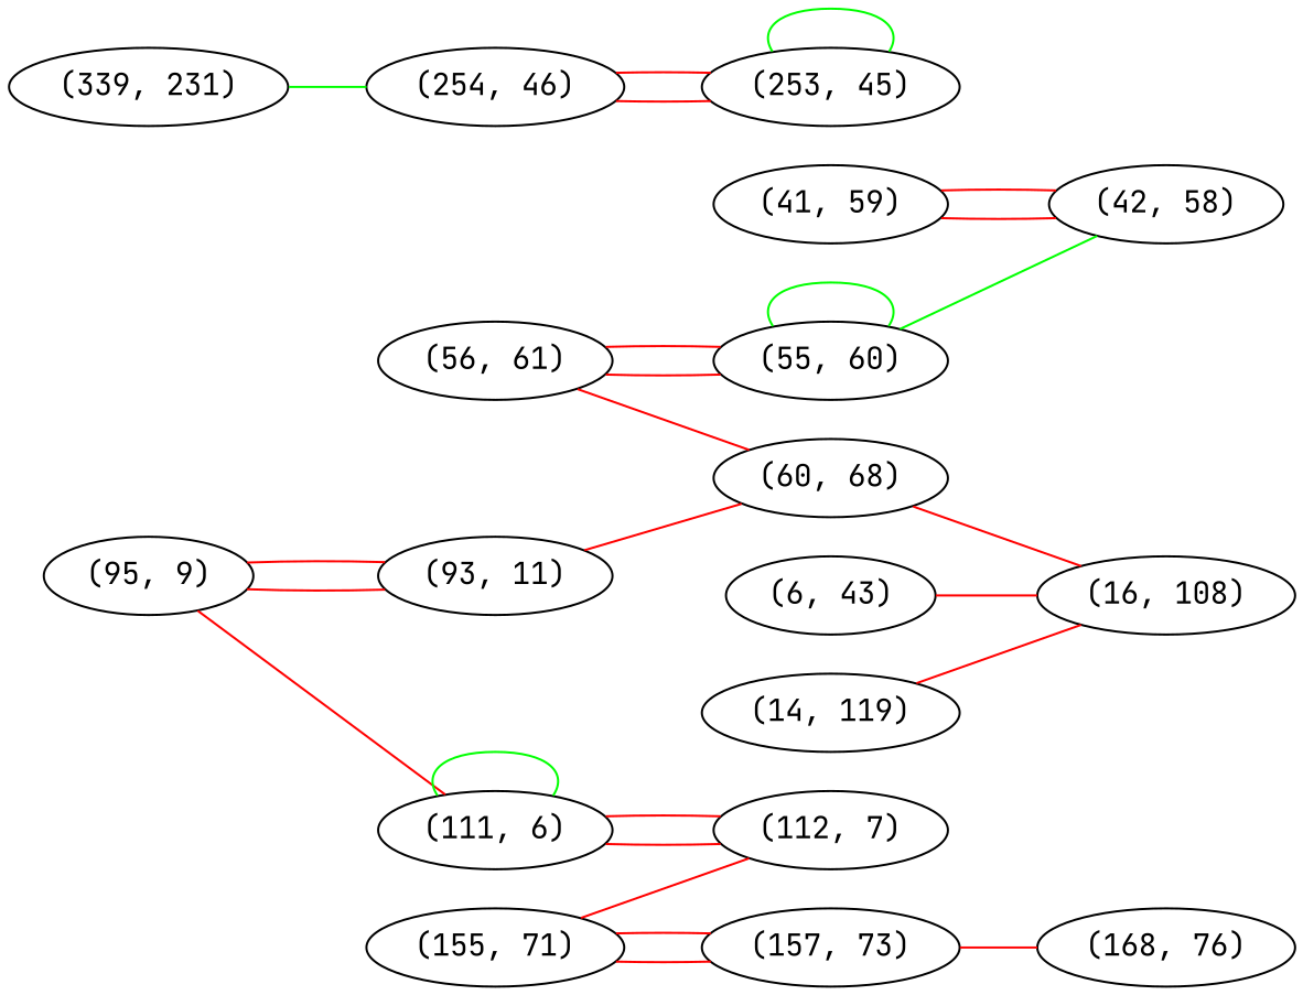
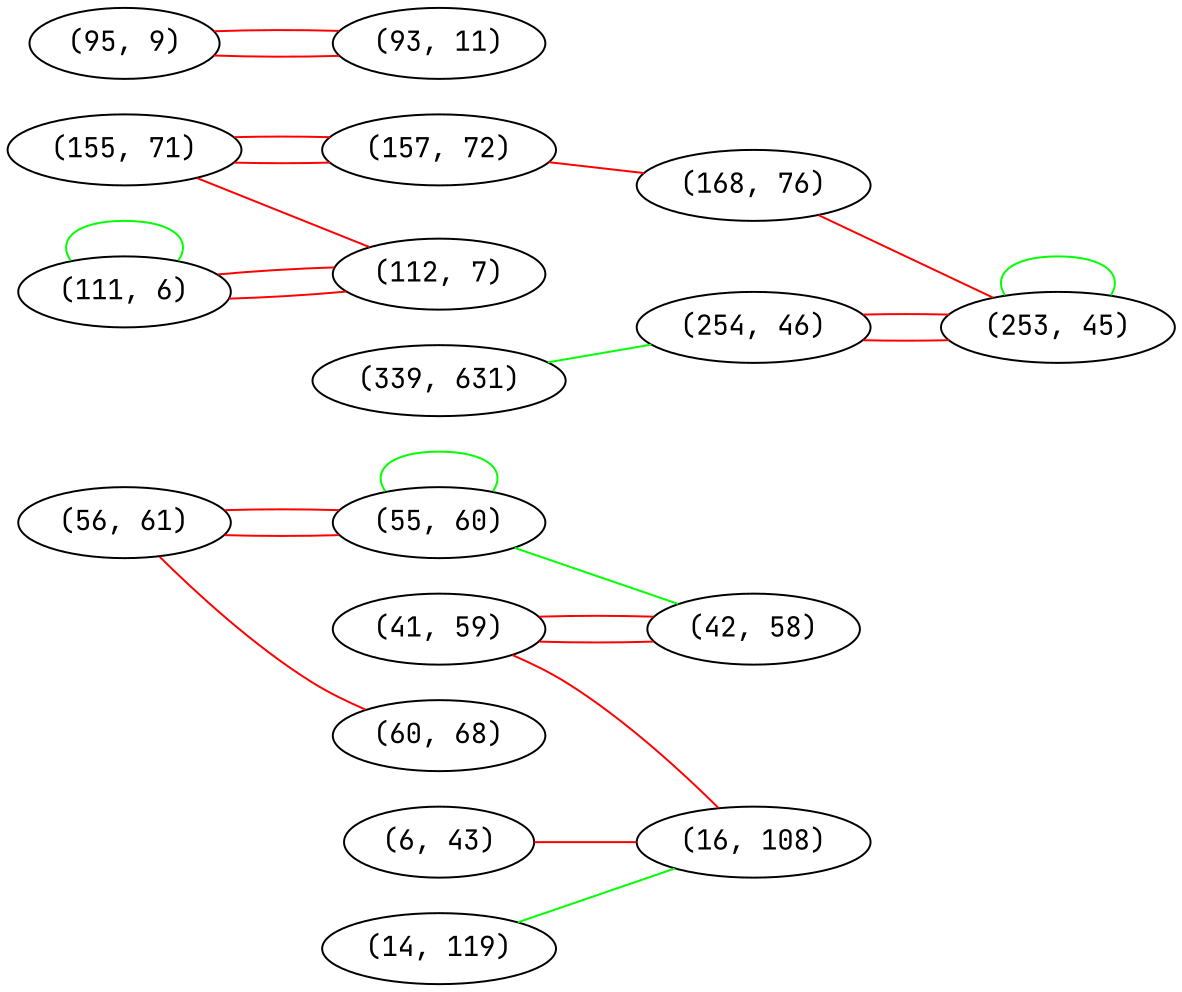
  graph {
    fontname="JetBrains Mono"
    rankdir=LR
    node [fontname="JetBrains Mono"]
    edge [color=red fontname="JetBrains Mono" weight=1]
    "(41, 59)"
    "(42, 58)"
    "(16, 108)"
    "(56, 61)"
    "(55, 60)"
    "(60, 68)"
    "(155, 71)"
-   "(157, 72)" [label="(157, 73)"]
+   "(157, 72)"
    "(112, 7)"
    "(168, 76)"
    "(253, 45)"
    "(95, 9)"
    "(93, 11)"
    "(111, 6)"
    "(6, 43)"
-   "(339, 231)"
+   "(339, 231)" [label="(339, 631)"]
    "(254, 46)"
    "(14, 119)"
    "(41, 59)" -- "(42, 58)"
    "(41, 59)" -- "(42, 58)"
-   "(60, 68)" -- "(16, 108)"
+   "(41, 59)" -- "(16, 108)"
    "(56, 61)" -- "(55, 60)"
    "(56, 61)" -- "(55, 60)"
    "(56, 61)" -- "(60, 68)"
    "(55, 60)" -- "(42, 58)" [color=green]
    "(55, 60)" -- "(55, 60)" [color=green weight=2]
    "(155, 71)" -- "(157, 72)"
    "(155, 71)" -- "(157, 72)"
    "(155, 71)" -- "(112, 7)"
    "(157, 72)" -- "(168, 76)"
+   "(168, 76)" -- "(253, 45)"
    "(253, 45)" -- "(253, 45)" [color=green weight=2]
    "(95, 9)" -- "(93, 11)"
    "(95, 9)" -- "(93, 11)"
-   "(95, 9)" -- "(111, 6)"
-   "(93, 11)" -- "(60, 68)"
    "(111, 6)" -- "(112, 7)"
    "(111, 6)" -- "(112, 7)"
    "(111, 6)" -- "(111, 6)" [color=green weight=2]
    "(6, 43)" -- "(16, 108)"
    "(339, 231)" -- "(254, 46)" [color=green]
    "(254, 46)" -- "(253, 45)"
    "(254, 46)" -- "(253, 45)"
-   "(14, 119)" -- "(16, 108)"
+   "(14, 119)" -- "(16, 108)" [color=green]
  }
